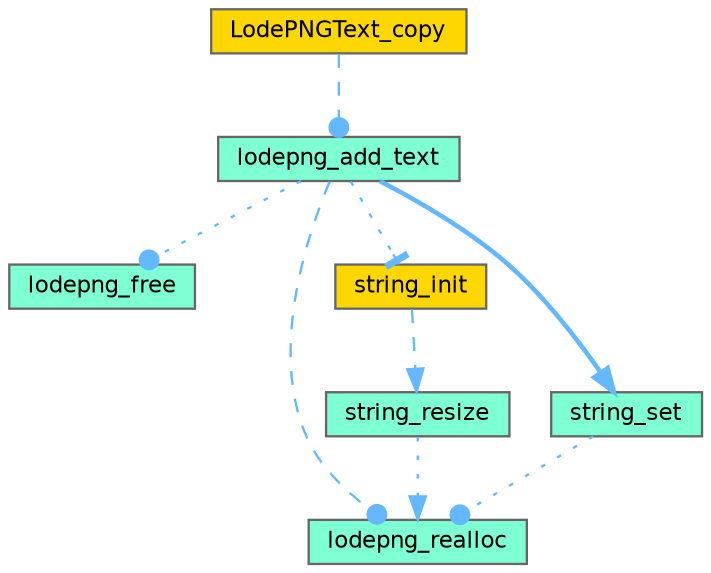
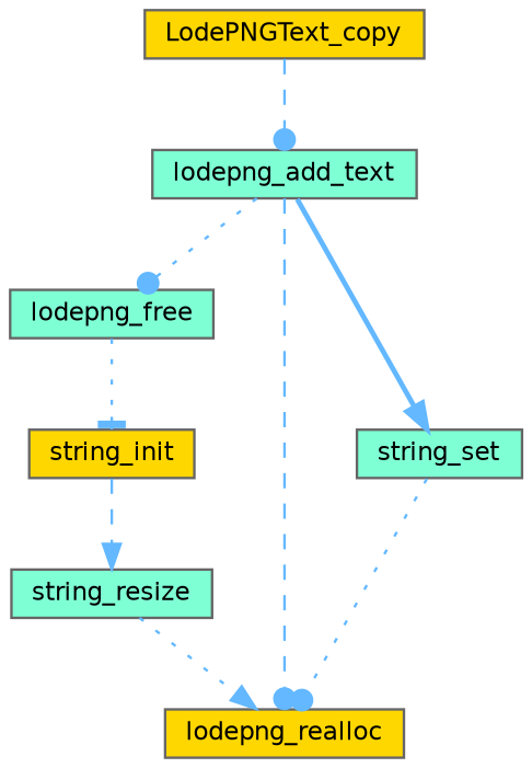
  digraph {
    rankdir=TB
    node [color=grey40 fillcolor=aquamarine fontname=Helvetica fontsize=10 shape=box style=filled]
    edge [arrowhead=dot color=steelblue1 fontname=Helvetica fontsize=10 labelfontname=Helvetica labelfontsize=10 style=dotted]
    n1 [color=gray40 fillcolor=gold fontcolor=black height=0.2 label=LodePNGText_copy width=0.4]
    n2 [height=0.2 label=lodepng_add_text width=0.4]
    n3 [height=0.2 label=lodepng_free width=0.4]
-   n4 [height=0.2 label=lodepng_realloc width=0.4]
+   n4 [fillcolor=gold height=0.2 label=lodepng_realloc width=0.4]
    n5 [fillcolor=gold height=0.2 label=string_init width=0.4]
    n6 [height=0.2 label=string_set width=0.4]
    n7 [height=0.2 label=string_resize width=0.4]
    n1 -> n2 [style=dashed]
    n2 -> n3
    n2 -> n4 [style=dashed]
-   n2 -> n5 [arrowhead=tee]
+   n3 -> n5 [arrowhead=tee]
    n2 -> n6 [arrowhead=normal style=bold]
    n5 -> n7 [arrowhead=normal style=dashed]
    n6 -> n4
    n7 -> n4 [arrowhead=normal]
  }
